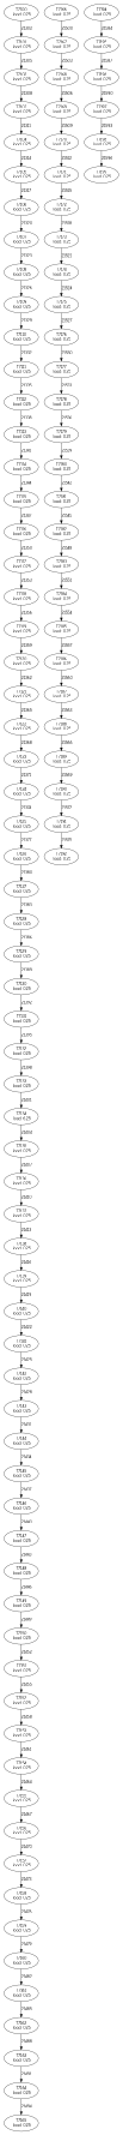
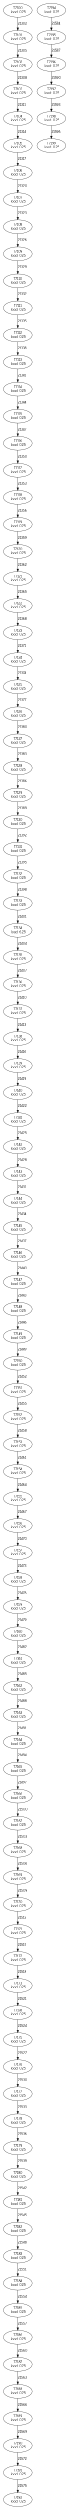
  digraph {
    fontname="Comic Neue"
    node [fontname="Comic Neue"]
    edge [fontname="Comic Neue"]
    n1 [label="T7100\n load: 0.25"]
    n2 [label="T7101\n load: 0.25"]
    n3 [label="T7102\n load: 0.25"]
    n4 [label="T7103\n load: 0.25"]
    n5 [label="T7104\n load: 0.25"]
    n6 [label="T7105\n load: 0.25"]
    n7 [label="T7106\n load: 0.25"]
    n8 [label="T7107\n load: 0.25"]
    n9 [label="T7108\n load: 0.25"]
    n10 [label="T7109\n load: 0.25"]
    n11 [label="T7110\n load: 0.25"]
    n12 [label="T7111\n load: 0.25"]
    n13 [label="T7112\n load: 0.25"]
    n14 [label="T7113\n load: 0.25"]
    n15 [label="T7114\n load: 0.25"]
    n16 [label="T7115\n load: 0.25"]
    n17 [label="T7116\n load: 0.25"]
    n18 [label="T7117\n load: 0.25"]
    n19 [label="T7118\n load: 0.25"]
    n20 [label="T7119\n load: 0.25"]
    n21 [label="T7120\n load: 0.25"]
    n22 [label="T7121\n load: 0.25"]
    n23 [label="T7122\n load: 0.25"]
    n24 [label="T7123\n load: 0.25"]
    n25 [label="T7124\n load: 0.25"]
    n26 [label="T7125\n load: 0.25"]
    n27 [label="T7126\n load: 0.25"]
    n28 [label="T7127\n load: 0.25"]
    n29 [label="T7128\n load: 0.25"]
    n30 [label="T7129\n load: 0.25"]
    n31 [label="T7130\n load: 0.25"]
    n32 [label="T7131\n load: 0.25"]
    n33 [label="T7132\n load: 0.25"]
    n34 [label="T7133\n load: 0.25"]
    n35 [label="T7134\n load: 6.25"]
    n36 [label="T7135\n load: 0.25"]
    n37 [label="T7136\n load: 0.25"]
    n38 [label="T7137\n load: 0.25"]
    n39 [label="T7138\n load: 0.25"]
    n40 [label="T7139\n load: 0.25"]
    n41 [label="T7140\n load: 0.25"]
    n42 [label="T7141\n load: 0.25"]
    n43 [label="T7142\n load: 0.25"]
    n44 [label="T7143\n load: 0.25"]
    n45 [label="T7144\n load: 0.25"]
    n46 [label="T7145\n load: 0.25"]
    n47 [label="T7146\n load: 0.25"]
    n48 [label="T7147\n load: 0.25"]
    n49 [label="T7148\n load: 0.25"]
    n50 [label="T7149\n load: 0.25"]
    n51 [label="T7150\n load: 0.25"]
    n52 [label="T7151\n load: 0.25"]
    n53 [label="T7152\n load: 0.25"]
    n54 [label="T7153\n load: 0.25"]
    n55 [label="T7154\n load: 0.25"]
    n56 [label="T7155\n load: 0.25"]
    n57 [label="T7156\n load: 0.25"]
    n58 [label="T7157\n load: 0.25"]
    n59 [label="T7158\n load: 0.25"]
    n60 [label="T7159\n load: 0.25"]
    n61 [label="T7160\n load: 0.25"]
    n62 [label="T7161\n load: 0.25"]
    n63 [label="T7162\n load: 0.25"]
    n64 [label="T7163\n load: 0.25"]
    n65 [label="T7164\n load: 0.25"]
    n66 [label="T7165\n load: 0.25"]
    n67 [label="T7166\n load: 0.25"]
    n68 [label="T7167\n load: 0.25"]
    n69 [label="T7168\n load: 0.25"]
    n70 [label="T7169\n load: 0.25"]
    n71 [label="T7170\n load: 0.25"]
    n72 [label="T7171\n load: 0.25"]
    n73 [label="T7172\n load: 0.25"]
    n74 [label="T7173\n load: 0.25"]
    n75 [label="T7174\n load: 0.25"]
    n76 [label="T7175\n load: 0.25"]
    n77 [label="T7176\n load: 0.25"]
    n78 [label="T7177\n load: 0.25"]
    n79 [label="T7178\n load: 0.25"]
    n80 [label="T7179\n load: 0.25"]
    n81 [label="T7180\n load: 0.25"]
    n82 [label="T7181\n load: 0.25"]
    n83 [label="T7182\n load: 0.25"]
    n84 [label="T7183\n load: 0.25"]
    n85 [label="T7184\n load: 0.25"]
    n86 [label="T7185\n load: 0.25"]
    n87 [label="T7186\n load: 0.25"]
    n88 [label="T7187\n load: 0.25"]
    n89 [label="T7188\n load: 0.25"]
    n90 [label="T7189\n load: 0.25"]
    n91 [label="T7190\n load: 0.25"]
    n92 [label="T7191\n load: 0.25"]
    n93 [label="T7192\n load: 0.25"]
    n94 [label="T7194\n load: 0.25"]
    n95 [label="T7195\n load: 0.25"]
    n96 [label="T7196\n load: 0.25"]
    n97 [label="T7197\n load: 0.25"]
    n98 [label="T7198\n load: 0.25"]
    n99 [label="T7199\n load: 0.25"]
    n1 -> n2 [label=21302]
    n2 -> n3 [label=21305]
    n3 -> n4 [label=21308]
    n4 -> n5 [label=21311]
    n5 -> n6 [label=21314]
    n6 -> n7 [label=21317]
    n7 -> n8 [label=21320]
    n8 -> n9 [label=21323]
    n9 -> n10 [label=21326]
    n10 -> n11 [label=21329]
    n11 -> n12 [label=21332]
    n12 -> n13 [label=21335]
    n13 -> n14 [label=21338]
    n14 -> n15 [label=21341]
    n15 -> n16 [label=21344]
    n16 -> n17 [label=21347]
    n17 -> n18 [label=21350]
    n18 -> n19 [label=21353]
    n19 -> n20 [label=21356]
    n20 -> n21 [label=21359]
    n21 -> n22 [label=21362]
    n22 -> n23 [label=21365]
    n23 -> n24 [label=21368]
    n24 -> n25 [label=21371]
    n25 -> n26 [label=21374]
    n26 -> n27 [label=21377]
    n27 -> n28 [label=21380]
    n28 -> n29 [label=21383]
    n29 -> n30 [label=21386]
    n30 -> n31 [label=21389]
    n31 -> n32 [label=21392]
    n32 -> n33 [label=21395]
    n33 -> n34 [label=21398]
    n34 -> n35 [label=21401]
    n35 -> n36 [label=21404]
    n36 -> n37 [label=21407]
    n37 -> n38 [label=21410]
    n38 -> n39 [label=21413]
    n39 -> n40 [label=21416]
    n40 -> n41 [label=21419]
    n41 -> n42 [label=21422]
    n42 -> n43 [label=21425]
    n43 -> n44 [label=21428]
    n44 -> n45 [label=21431]
    n45 -> n46 [label=21434]
    n46 -> n47 [label=21437]
    n47 -> n48 [label=21440]
    n48 -> n49 [label=21443]
    n49 -> n50 [label=21446]
    n50 -> n51 [label=21449]
    n51 -> n52 [label=21452]
    n52 -> n53 [label=21455]
    n53 -> n54 [label=21458]
    n54 -> n55 [label=21461]
    n55 -> n56 [label=21464]
    n56 -> n57 [label=21467]
    n57 -> n58 [label=21470]
    n58 -> n59 [label=21473]
    n59 -> n60 [label=21476]
    n60 -> n61 [label=21479]
    n61 -> n62 [label=21482]
    n62 -> n63 [label=21485]
    n63 -> n64 [label=21488]
    n64 -> n65 [label=21491]
    n65 -> n66 [label=21494]
+   n66 -> n67 [label=21497]
    n67 -> n68 [label=21500]
    n68 -> n69 [label=21503]
    n69 -> n70 [label=21506]
    n70 -> n71 [label=21509]
    n71 -> n72 [label=21512]
    n72 -> n73 [label=21515]
    n73 -> n74 [label=21518]
    n74 -> n75 [label=21521]
    n75 -> n76 [label=21524]
    n76 -> n77 [label=21527]
    n77 -> n78 [label=21530]
    n78 -> n79 [label=21533]
    n79 -> n80 [label=21536]
    n80 -> n81 [label=21539]
    n81 -> n82 [label=21542]
    n82 -> n83 [label=21545]
    n83 -> n84 [label=21548]
    n84 -> n85 [label=21551]
    n85 -> n86 [label=21554]
    n86 -> n87 [label=21557]
    n87 -> n88 [label=21560]
    n88 -> n89 [label=21563]
    n89 -> n90 [label=21566]
    n90 -> n91 [label=21569]
    n91 -> n92 [label=21572]
    n92 -> n93 [label=21575]
    n94 -> n95 [label=21584]
    n95 -> n96 [label=21587]
    n96 -> n97 [label=21590]
    n97 -> n98 [label=21593]
    n98 -> n99 [label=21596]
  }
